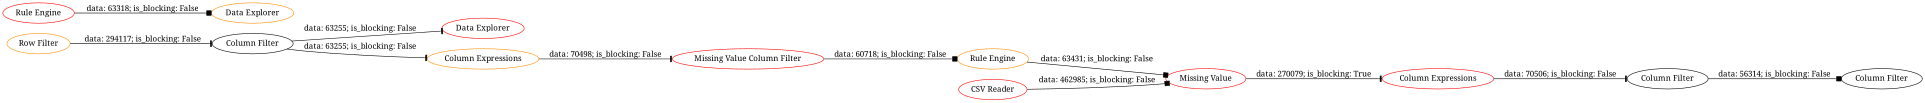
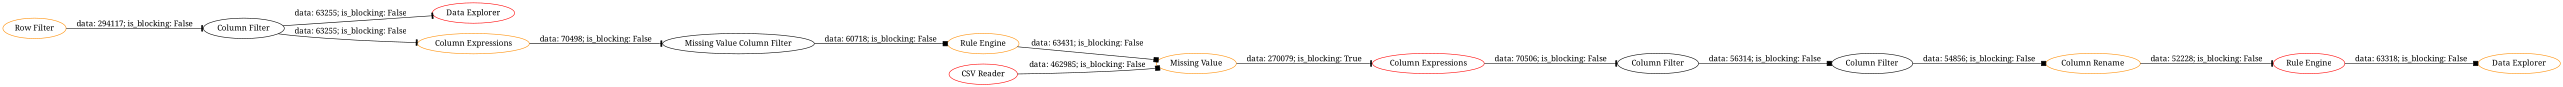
  digraph {
    fontname="Noto Serif"
    rankdir=LR
    node [color=red fontname="Noto Serif"]
    edge [arrowhead=tee fontname="Noto Serif"]
-   n1 [label="Missing Value"]
+   n1 [color=darkorange label="Missing Value"]
    n2 [label="Column Expressions"]
    n3 [color=black label="Column Filter"]
-   n4 [label="Missing Value Column Filter"]
+   n4 [color=black label="Missing Value Column Filter"]
    n5 [color=darkorange label="Rule Engine"]
    n6 [color=black label="Column Filter"]
+   n7 [color=darkorange label="Column Rename"]
    n8 [label="Data Explorer"]
    n9 [label="Rule Engine"]
    n10 [color=darkorange label="Data Explorer"]
    n11 [label="CSV Reader"]
    n12 [color=darkorange label="Row Filter"]
    n13 [color=black label="Column Filter"]
    n14 [color=darkorange label="Column Expressions"]
    n1 -> n2 [label="data: 270079; is_blocking: True"]
    n2 -> n3 [label="data: 70506; is_blocking: False"]
    n3 -> n6 [arrowhead=box label="data: 56314; is_blocking: False"]
    n4 -> n5 [arrowhead=box label="data: 60718; is_blocking: False"]
    n5 -> n1 [arrowhead=box label="data: 63431; is_blocking: False"]
+   n6 -> n7 [arrowhead=box label="data: 54856; is_blocking: False"]
+   n7 -> n9 [label="data: 52228; is_blocking: False"]
    n9 -> n10 [arrowhead=box label="data: 63318; is_blocking: False"]
    n11 -> n1 [arrowhead=box label="data: 462985; is_blocking: False"]
    n12 -> n13 [label="data: 294117; is_blocking: False"]
    n13 -> n8 [label="data: 63255; is_blocking: False"]
    n13 -> n14 [label="data: 63255; is_blocking: False"]
    n14 -> n4 [label="data: 70498; is_blocking: False"]
  }
